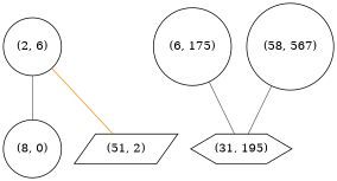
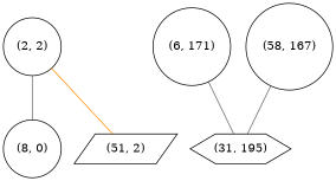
  graph {
    node [shape=circle]
    edge [color=gray40 weight=3]
    n1 [label="(8, 0)"]
-   "(2, 6)"
+   "(2, 6)" [label="(2, 2)"]
    n3 [label="(51, 2)" shape=parallelogram]
    "(31, 195)" [shape=hexagon]
-   "(6, 171)" [label="(6, 175)"]
-   "(58, 167)" [label="(58, 567)"]
+   "(6, 171)"
+   "(58, 167)"
    "(2, 6)" -- n1 [weight=4]
    "(2, 6)" -- n3 [color=darkorange weight=1]
    "(6, 171)" -- "(31, 195)"
    "(58, 167)" -- "(31, 195)"
  }
